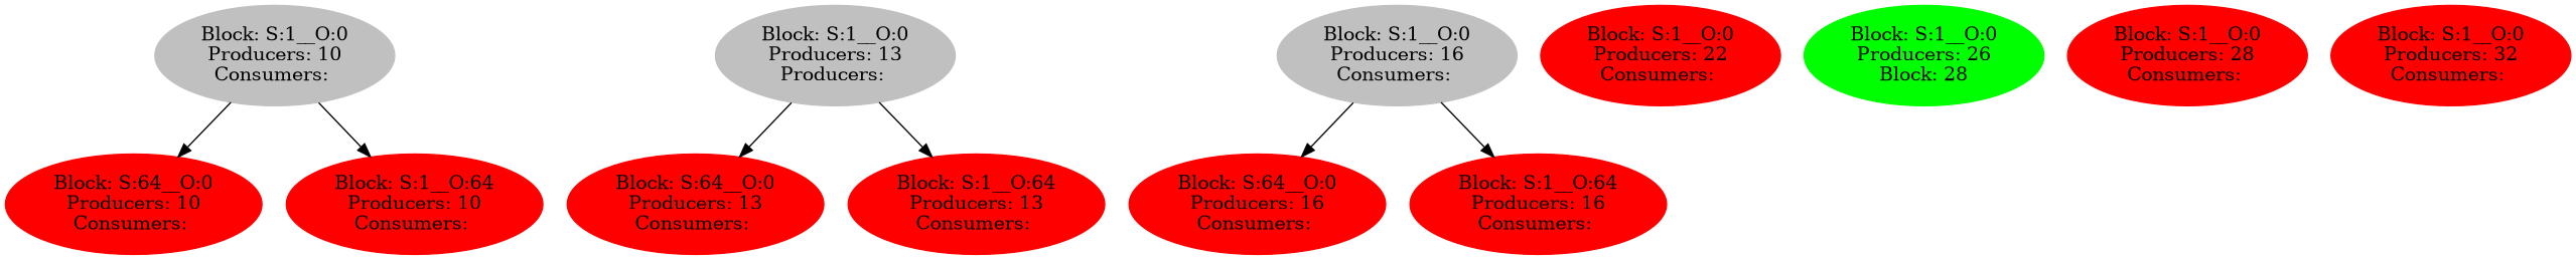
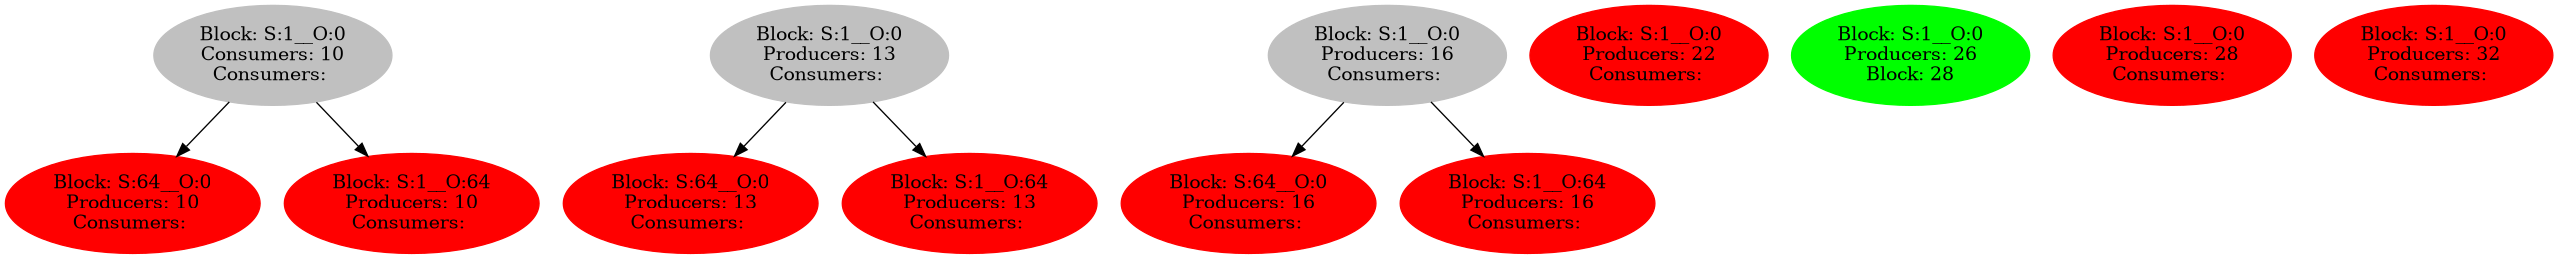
  strict digraph {
    node [color=red style=filled]
-   n1 [color=grey label="Block: S:1__O:0\nProducers: 10\nConsumers: "]
+   n1 [color=grey label="Block: S:1__O:0\nConsumers: 10\nConsumers: "]
    n2 [label="Block: S:64__O:0\nProducers: 10\nConsumers: "]
    n3 [label="Block: S:1__O:64\nProducers: 10\nConsumers: "]
-   n4 [color=grey label="Block: S:1__O:0\nProducers: 13\nProducers: "]
+   n4 [color=grey label="Block: S:1__O:0\nProducers: 13\nConsumers: "]
    n5 [label="Block: S:64__O:0\nProducers: 13\nConsumers: "]
    n6 [label="Block: S:1__O:64\nProducers: 13\nConsumers: "]
    n7 [color=grey label="Block: S:1__O:0\nProducers: 16\nConsumers: "]
    n8 [label="Block: S:64__O:0\nProducers: 16\nConsumers: "]
    n9 [label="Block: S:1__O:64\nProducers: 16\nConsumers: "]
    n10 [label="Block: S:1__O:0\nProducers: 22\nConsumers: "]
    n11 [color=green label="Block: S:1__O:0\nProducers: 26\nBlock: 28"]
    n12 [label="Block: S:1__O:0\nProducers: 28\nConsumers: "]
    n13 [label="Block: S:1__O:0\nProducers: 32\nConsumers: "]
    n1 -> n2
    n1 -> n3
    n4 -> n5
    n4 -> n6
    n7 -> n8
    n7 -> n9
  }
